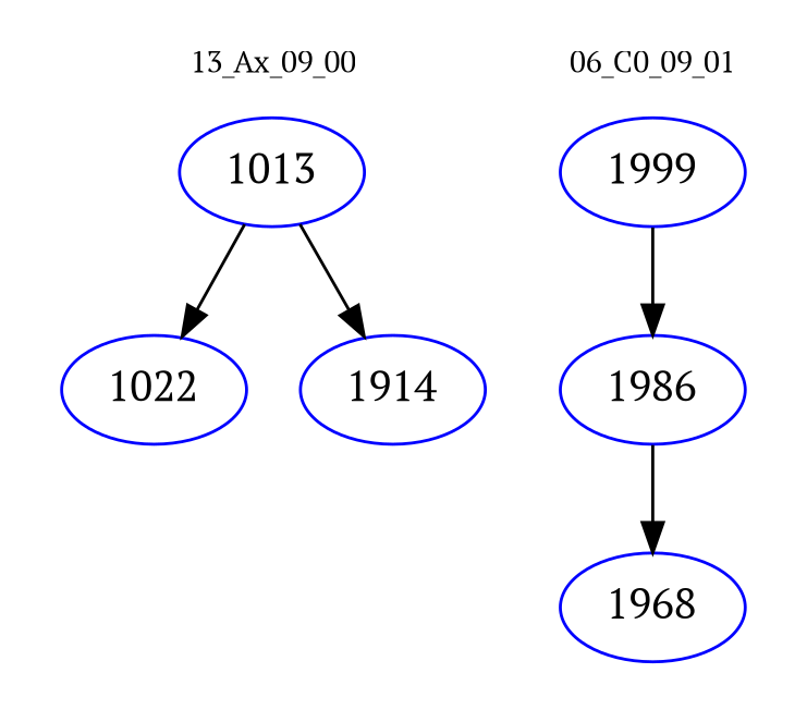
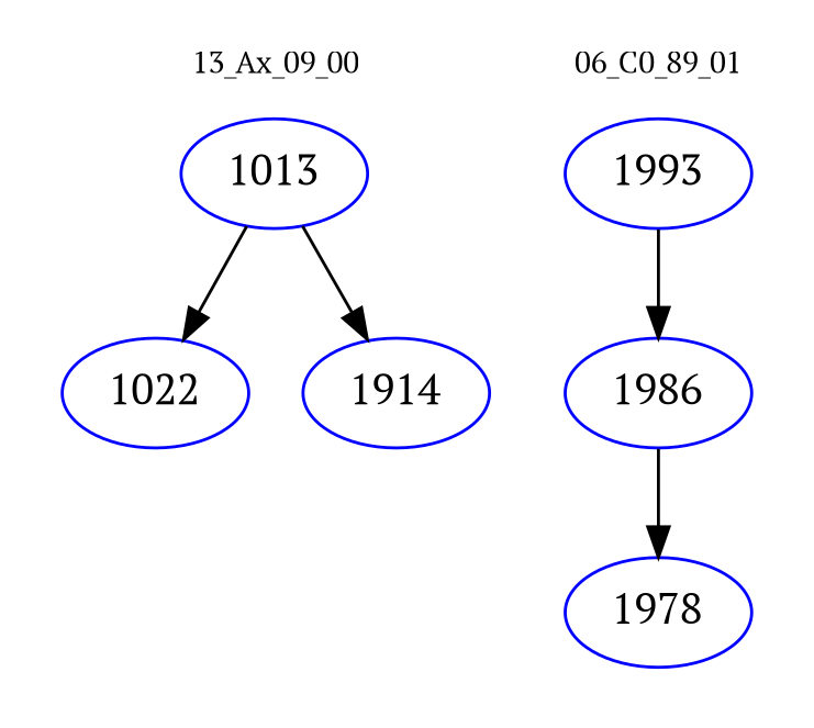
  digraph {
    fontname="PT Serif"
    node [color=blue fontname="PT Serif"]
    edge [color=black fontname="PT Serif"]
    n1 [label=1013]
    n2 [label=1022]
    n3 [label=1914]
    n4 [label=1986]
-   n5 [label=1968]
-   n6 [label=1999]
+   n5 [label=1978]
+   n6 [label=1993]
    subgraph cluster_1 {
      color=white
      fontsize=10
      label="13_Ax_09_00"
      n1
      n2
      n3
    }
    subgraph cluster_2 {
      color=white
      fontsize=10
-     label="06_C0_09_01"
+     label="06_C0_89_01"
      n4
      n5
      n6
    }
    n1 -> n2
    n1 -> n3
    n4 -> n5
    n6 -> n4
  }
